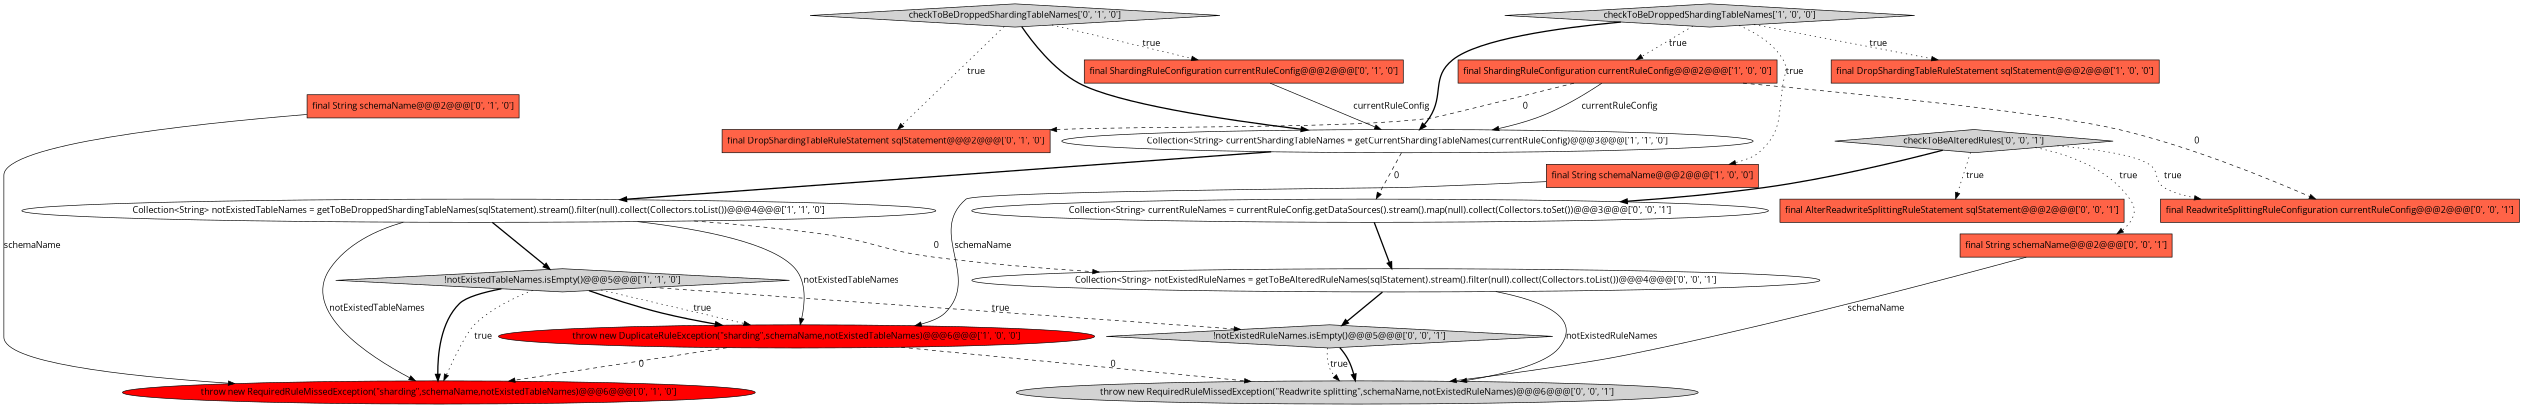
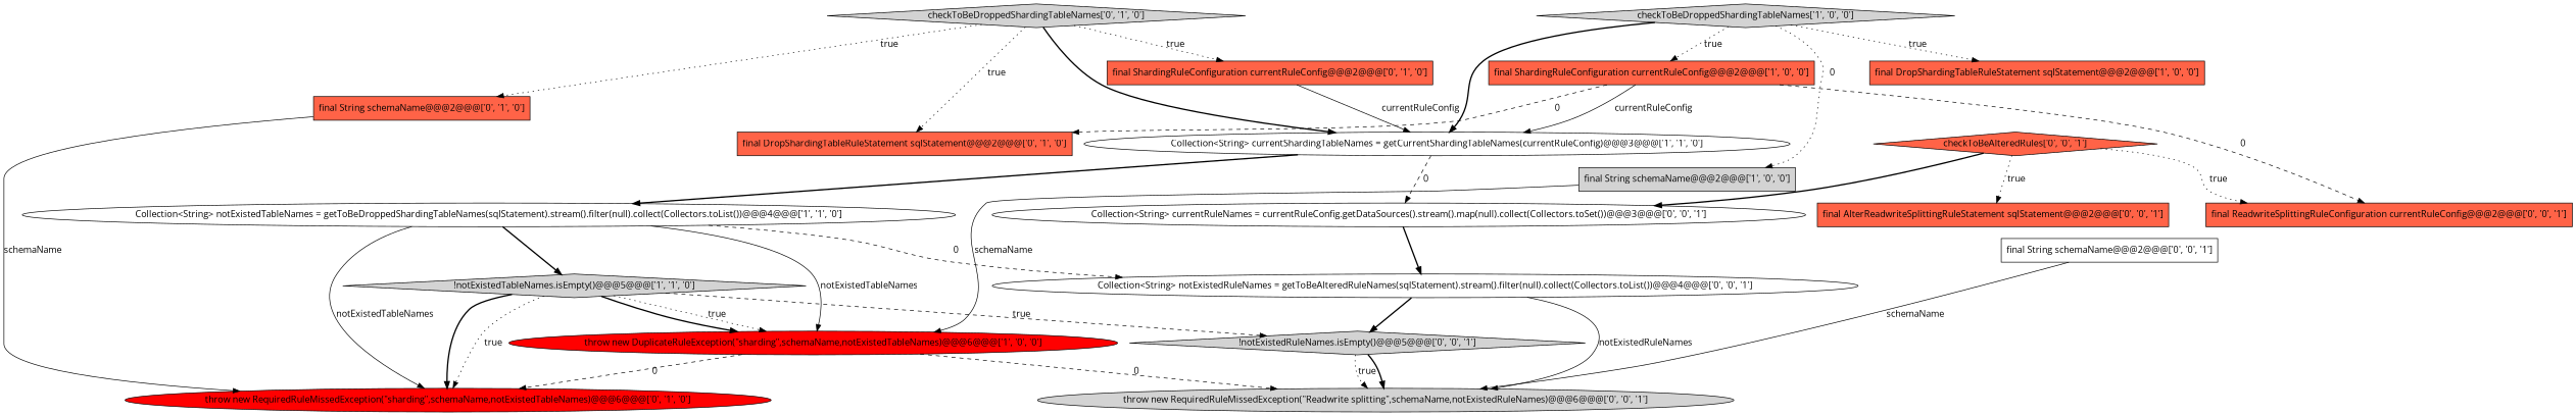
  digraph {
    fontname="Open Sans"
    node [fillcolor=tomato fontname="Open Sans" shape=box style=filled]
    edge [fontname="Open Sans" style=dotted]
    n1 [fillcolor=white label="Collection<String> notExistedTableNames = getToBeDroppedShardingTableNames(sqlStatement).stream().filter(null).collect(Collectors.toList())@@@4@@@['1', '1', '0']" shape=ellipse]
    n2 [fillcolor=red label="throw new RequiredRuleMissedException(\"sharding\",schemaName,notExistedTableNames)@@@6@@@['0', '1', '0']" shape=ellipse]
    n3 [fillcolor=white label="Collection<String> notExistedRuleNames = getToBeAlteredRuleNames(sqlStatement).stream().filter(null).collect(Collectors.toList())@@@4@@@['0', '0', '1']" shape=ellipse]
    n4 [fillcolor=lightgray label="!notExistedTableNames.isEmpty()@@@5@@@['1', '1', '0']" shape=diamond]
    n5 [fillcolor=red label="throw new DuplicateRuleException(\"sharding\",schemaName,notExistedTableNames)@@@6@@@['1', '0', '0']" shape=ellipse]
    n6 [fillcolor=lightgray label="!notExistedRuleNames.isEmpty()@@@5@@@['0', '0', '1']" shape=diamond]
    n7 [fillcolor=lightgray label="throw new RequiredRuleMissedException(\"Readwrite splitting\",schemaName,notExistedRuleNames)@@@6@@@['0', '0', '1']" shape=ellipse]
    n8 [fillcolor=lightgray label="checkToBeDroppedShardingTableNames['0', '1', '0']" shape=diamond]
    n9 [label="final ShardingRuleConfiguration currentRuleConfig@@@2@@@['0', '1', '0']"]
    n10 [label="final String schemaName@@@2@@@['0', '1', '0']"]
    n11 [fillcolor=white label="Collection<String> currentShardingTableNames = getCurrentShardingTableNames(currentRuleConfig)@@@3@@@['1', '1', '0']" shape=ellipse]
    n12 [label="final DropShardingTableRuleStatement sqlStatement@@@2@@@['0', '1', '0']"]
    n13 [fillcolor=white label="Collection<String> currentRuleNames = currentRuleConfig.getDataSources().stream().map(null).collect(Collectors.toSet())@@@3@@@['0', '0', '1']" shape=ellipse]
    n14 [label="final ShardingRuleConfiguration currentRuleConfig@@@2@@@['1', '0', '0']"]
    n15 [label="final ReadwriteSplittingRuleConfiguration currentRuleConfig@@@2@@@['0', '0', '1']"]
    n16 [fillcolor=lightgray label="checkToBeDroppedShardingTableNames['1', '0', '0']" shape=diamond]
    n17 [label="final DropShardingTableRuleStatement sqlStatement@@@2@@@['1', '0', '0']"]
-   n18 [label="final String schemaName@@@2@@@['1', '0', '0']"]
-   n19 [label="final String schemaName@@@2@@@['0', '0', '1']"]
-   n20 [fillcolor=lightgray label="checkToBeAlteredRules['0', '0', '1']" shape=diamond]
+   n18 [fillcolor=lightgray label="final String schemaName@@@2@@@['1', '0', '0']"]
+   n19 [fillcolor=white label="final String schemaName@@@2@@@['0', '0', '1']"]
+   n20 [label="checkToBeAlteredRules['0', '0', '1']" shape=diamond]
    n21 [label="final AlterReadwriteSplittingRuleStatement sqlStatement@@@2@@@['0', '0', '1']"]
    n1 -> n2 [label=notExistedTableNames style=solid]
    n1 -> n3 [label=0 style=dashed]
    n1 -> n4 [style=bold]
    n1 -> n5 [label=notExistedTableNames style=solid]
    n3 -> n6 [style=bold]
    n3 -> n7 [label=notExistedRuleNames style=solid]
    n4 -> n2 [style=bold]
    n4 -> n2 [label=true]
    n4 -> n5 [label=true]
    n4 -> n5 [style=bold]
    n4 -> n6 [label=true style=dashed]
    n5 -> n2 [label=0 style=dashed]
    n5 -> n7 [label=0 style=dashed]
    n6 -> n7 [label=true]
    n6 -> n7 [style=bold]
    n8 -> n9 [label=true]
+   n8 -> n10 [label=true]
    n8 -> n11 [style=bold]
    n8 -> n12 [label=true]
    n9 -> n11 [label=currentRuleConfig style=solid]
    n10 -> n2 [label=schemaName style=solid]
    n11 -> n1 [style=bold]
    n11 -> n13 [label=0 style=dashed]
    n13 -> n3 [style=bold]
    n14 -> n11 [label=currentRuleConfig style=solid]
    n14 -> n12 [label=0 style=dashed]
    n14 -> n15 [label=0 style=dashed]
    n16 -> n11 [style=bold]
    n16 -> n14 [label=true]
    n16 -> n17 [label=true]
-   n16 -> n18 [label=true]
+   n16 -> n18 [label=0]
    n18 -> n5 [label=schemaName style=solid]
    n19 -> n7 [label=schemaName style=solid]
    n20 -> n13 [style=bold]
    n20 -> n15 [label=true]
-   n20 -> n19 [label=true]
    n20 -> n21 [label=true]
  }
